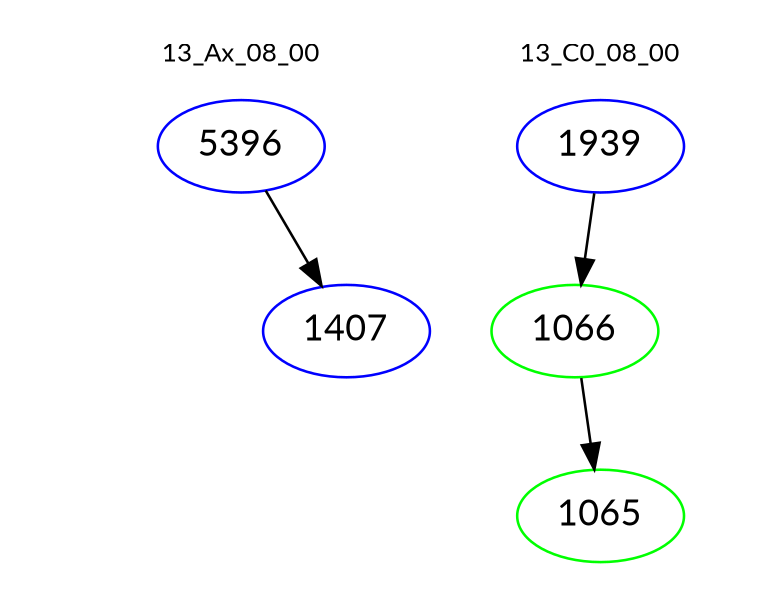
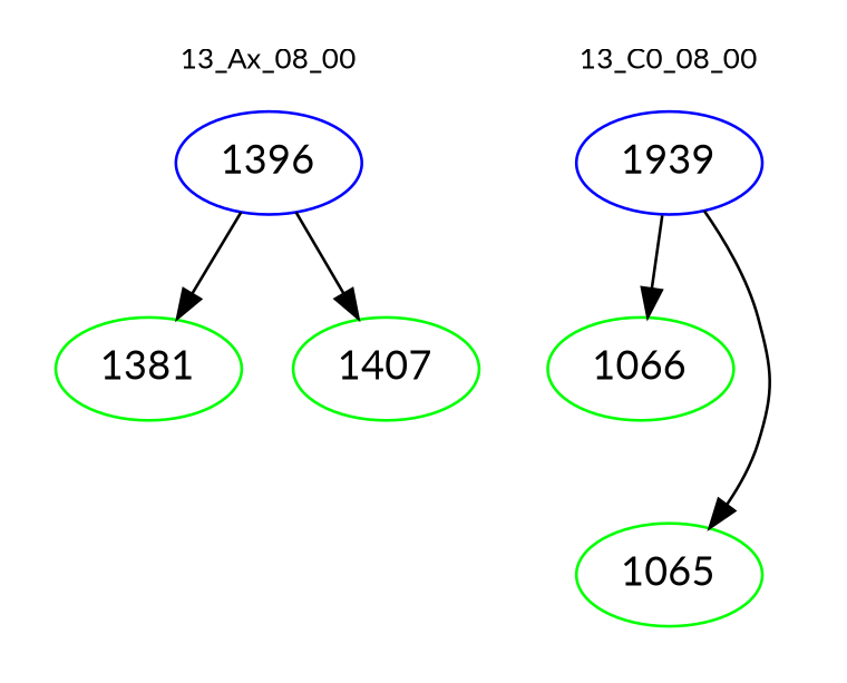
  digraph {
    fontname=Lato
    node [color=green fontname=Lato]
    edge [color=black fontname=Lato]
-   n1 [color=blue label=5396]
-   n3 [color=blue label=1407]
+   n1 [color=blue label=1396]
+   n2 [label=1381]
+   n3 [label=1407]
    n4 [color=blue label=1939]
    n5 [label=1066]
    n6 [label=1065]
    subgraph cluster_1 {
      color=white
      fontsize=10
      label="13_Ax_08_00"
      n1
+     n2
      n3
    }
    subgraph cluster_2 {
      color=white
      fontsize=10
      label="13_C0_08_00"
      n4
      n5
      n6
    }
+   n1 -> n2
    n1 -> n3
    n4 -> n5
-   n5 -> n6
+   n4 -> n6
  }
